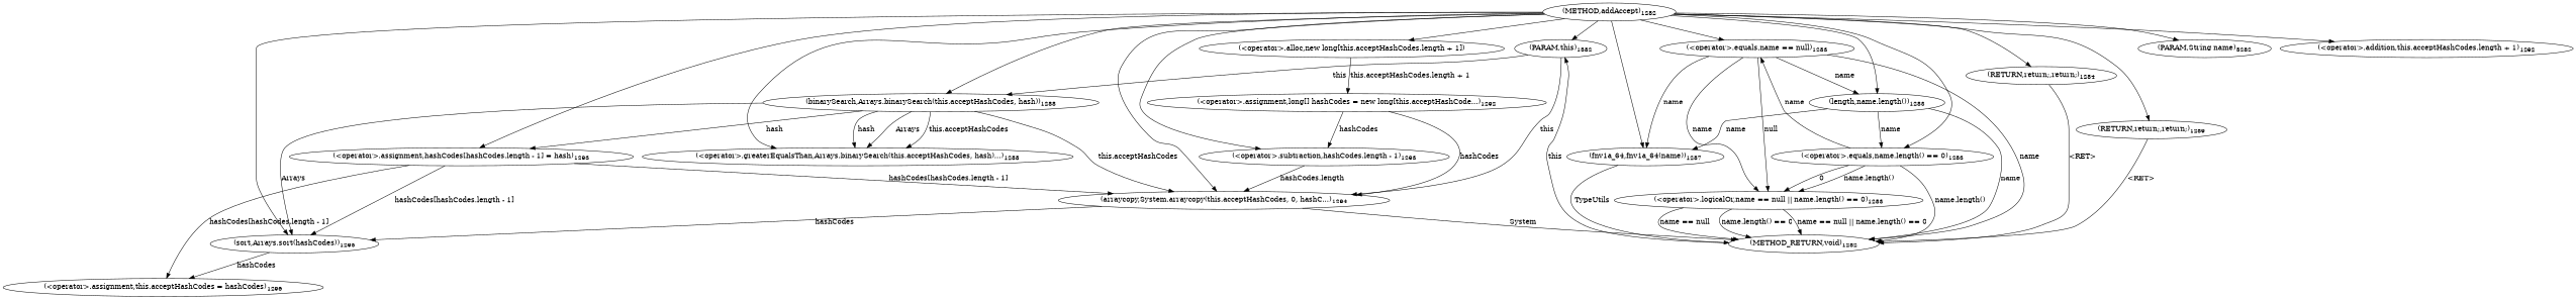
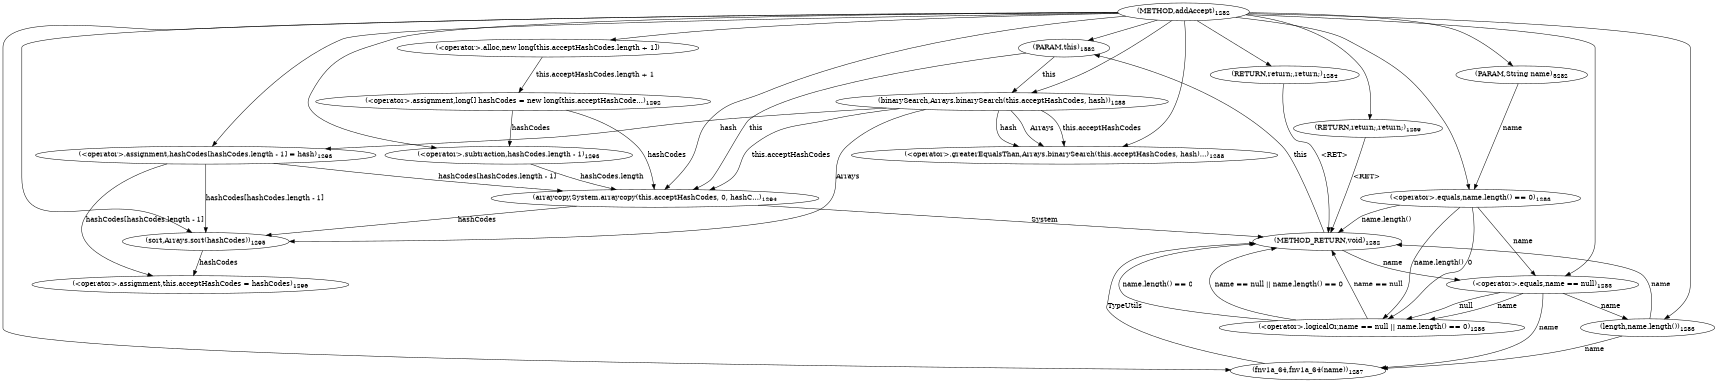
  digraph {
    n1 [label=<(METHOD,addAccept)<SUB>1282</SUB>>]
    n2 [label=<(PARAM,this)<SUB>1582</SUB>>]
    n3 [label=<(PARAM,String name)<SUB>5282</SUB>>]
    n4 [label=<(&lt;operator&gt;.assignment,hashCodes[hashCodes.length - 1] = hash)<SUB>1293</SUB>>]
    n5 [label=<(arraycopy,System.arraycopy(this.acceptHashCodes, 0, hashC...)<SUB>1294</SUB>>]
    n6 [label=<(sort,Arrays.sort(hashCodes))<SUB>1295</SUB>>]
    n7 [label=<(&lt;operator&gt;.greaterEqualsThan,Arrays.binarySearch(this.acceptHashCodes, hash)...)<SUB>1288</SUB>>]
    n8 [label=<(RETURN,return;,return;)<SUB>1284</SUB>>]
    n9 [label=<(fnv1a_64,fnv1a_64(name))<SUB>1287</SUB>>]
    n10 [label=<(RETURN,return;,return;)<SUB>1289</SUB>>]
    n11 [label=<(&lt;operator&gt;.alloc,new long[this.acceptHashCodes.length + 1])>]
    n12 [label=<(&lt;operator&gt;.equals,name == null)<SUB>1283</SUB>>]
    n13 [label=<(&lt;operator&gt;.equals,name.length() == 0)<SUB>1283</SUB>>]
    n14 [label=<(binarySearch,Arrays.binarySearch(this.acceptHashCodes, hash))<SUB>1288</SUB>>]
-   n15 [label=<(&lt;operator&gt;.addition,this.acceptHashCodes.length + 1)<SUB>1292</SUB>>]
    n16 [label=<(&lt;operator&gt;.subtraction,hashCodes.length - 1)<SUB>1293</SUB>>]
    n17 [label=<(length,name.length())<SUB>1283</SUB>>]
    n18 [label=<(&lt;operator&gt;.assignment,this.acceptHashCodes = hashCodes)<SUB>1296</SUB>>]
    n19 [label=<(METHOD_RETURN,void)<SUB>1282</SUB>>]
    n20 [label=<(&lt;operator&gt;.assignment,long[] hashCodes = new long[this.acceptHashCode...)<SUB>1292</SUB>>]
    n21 [label=<(&lt;operator&gt;.logicalOr,name == null || name.length() == 0)<SUB>1283</SUB>>]
    n1 -> n2
    n1 -> n3
    n1 -> n4
    n1 -> n5
    n1 -> n6
    n1 -> n7
    n1 -> n8
    n1 -> n9
    n1 -> n10
    n1 -> n11
    n1 -> n12
    n1 -> n13
    n1 -> n14
-   n1 -> n15
    n1 -> n16
    n1 -> n17
    n2 -> n5 [label=this]
    n2 -> n14 [label=this]
    n4 -> n5 [label="hashCodes[hashCodes.length - 1]"]
    n4 -> n6 [label="hashCodes[hashCodes.length - 1]"]
    n4 -> n18 [label="hashCodes[hashCodes.length - 1]"]
    n5 -> n6 [label=hashCodes]
    n5 -> n19 [label=System]
    n6 -> n18 [label=hashCodes]
    n8 -> n19 [label="&lt;RET&gt;"]
    n9 -> n19 [label=TypeUtils]
    n10 -> n19 [label="&lt;RET&gt;"]
    n11 -> n20 [label="this.acceptHashCodes.length + 1"]
    n12 -> n9 [label=name]
    n12 -> n17 [label=name]
-   n12 -> n19 [label=name]
+   n19 -> n12 [label=name]
    n12 -> n21 [label=name]
    n12 -> n21 [label=null]
    n13 -> n12 [label=name]
    n13 -> n19 [label="name.length()"]
    n13 -> n21 [label="name.length()"]
    n13 -> n21 [label=0]
    n14 -> n4 [label=hash]
    n14 -> n5 [label="this.acceptHashCodes"]
    n14 -> n6 [label=Arrays]
    n14 -> n7 [label=Arrays]
    n14 -> n7 [label="this.acceptHashCodes"]
    n14 -> n7 [label=hash]
    n16 -> n5 [label="hashCodes.length"]
    n17 -> n9 [label=name]
-   n17 -> n13 [label=name]
+   n3 -> n13 [label=name]
    n17 -> n19 [label=name]
    n19 -> n2 [label=this]
    n20 -> n5 [label=hashCodes]
    n20 -> n16 [label=hashCodes]
    n21 -> n19 [label="name == null"]
    n21 -> n19 [label="name.length() == 0"]
    n21 -> n19 [label="name == null || name.length() == 0"]
  }
